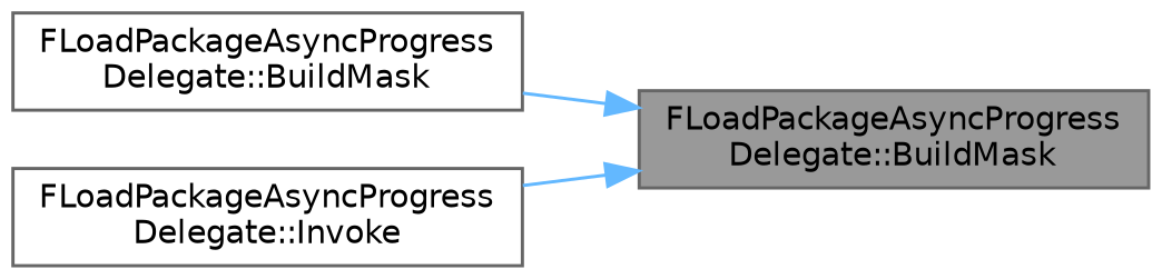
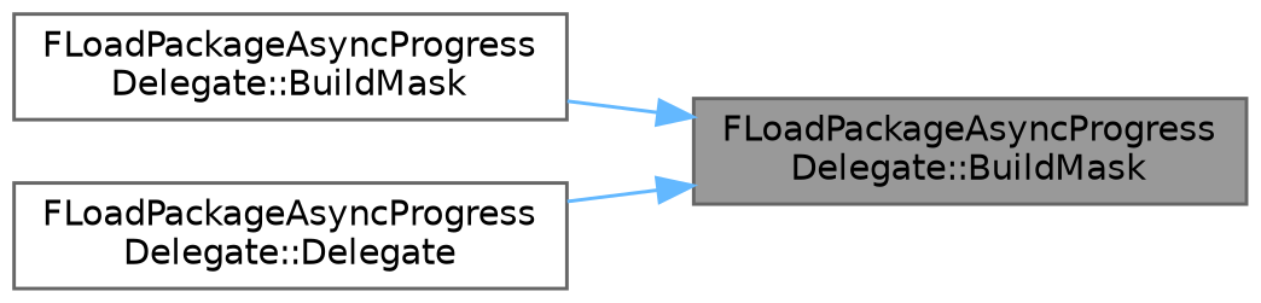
  digraph {
    rankdir=RL
    node [color=grey40 fillcolor=white fontname=Helvetica fontsize=10 shape=box style=filled]
    edge [color=steelblue1 dir=back fontname=Helvetica fontsize=10 labelfontname=Helvetica labelfontsize=10 style=solid]
    n1 [color=gray40 fillcolor=grey60 fontcolor=black height=0.2 label="FLoadPackageAsyncProgress\lDelegate::BuildMask" width=0.4]
    n2 [height=0.2 label="FLoadPackageAsyncProgress\lDelegate::BuildMask" width=0.4]
-   n3 [height=0.2 label="FLoadPackageAsyncProgress\lDelegate::Invoke" width=0.4]
+   n3 [height=0.2 label="FLoadPackageAsyncProgress\lDelegate::Delegate" width=0.4]
    n1 -> n2
    n1 -> n3
  }
